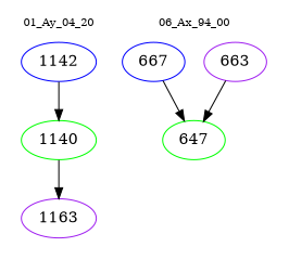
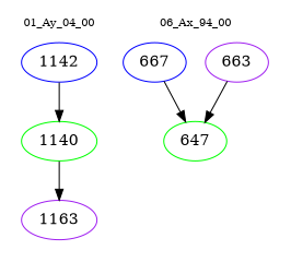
  digraph {
    node [color=blue]
    edge [color=black]
    n1 [label=1142]
    n2 [color=green label=1140]
    n3 [color=purple label=1163]
    n4 [color=purple label=663]
    n5 [color=green label=647]
    n6 [label=667]
    subgraph cluster_1 {
      color=white
      fontsize=10
-     label="01_Ay_04_20"
+     label="01_Ay_04_00"
      n1
      n2
      n3
    }
    subgraph cluster_2 {
      color=white
      fontsize=10
      label="06_Ax_94_00"
      n4
      n5
      n6
    }
    n1 -> n2
    n2 -> n3
    n4 -> n5
    n6 -> n5
  }
